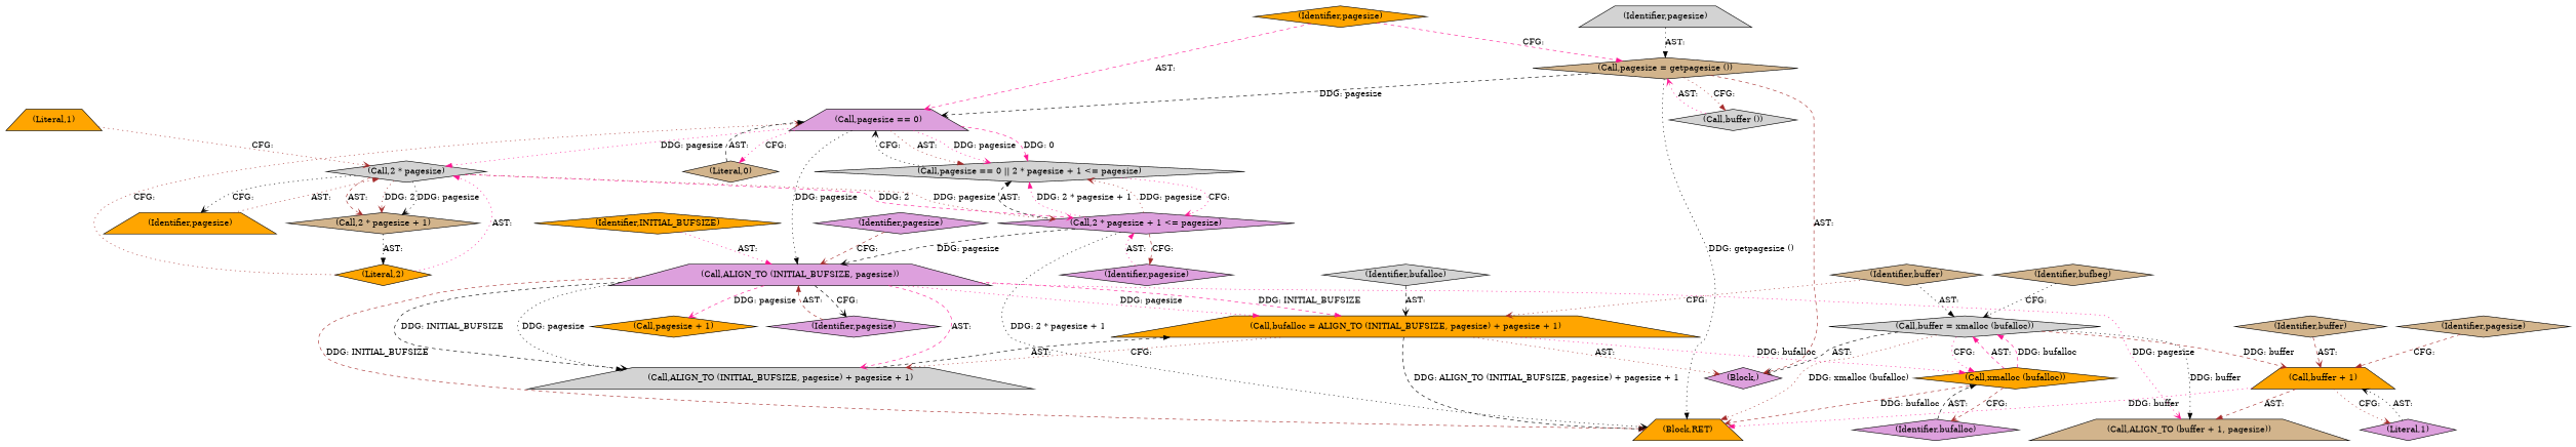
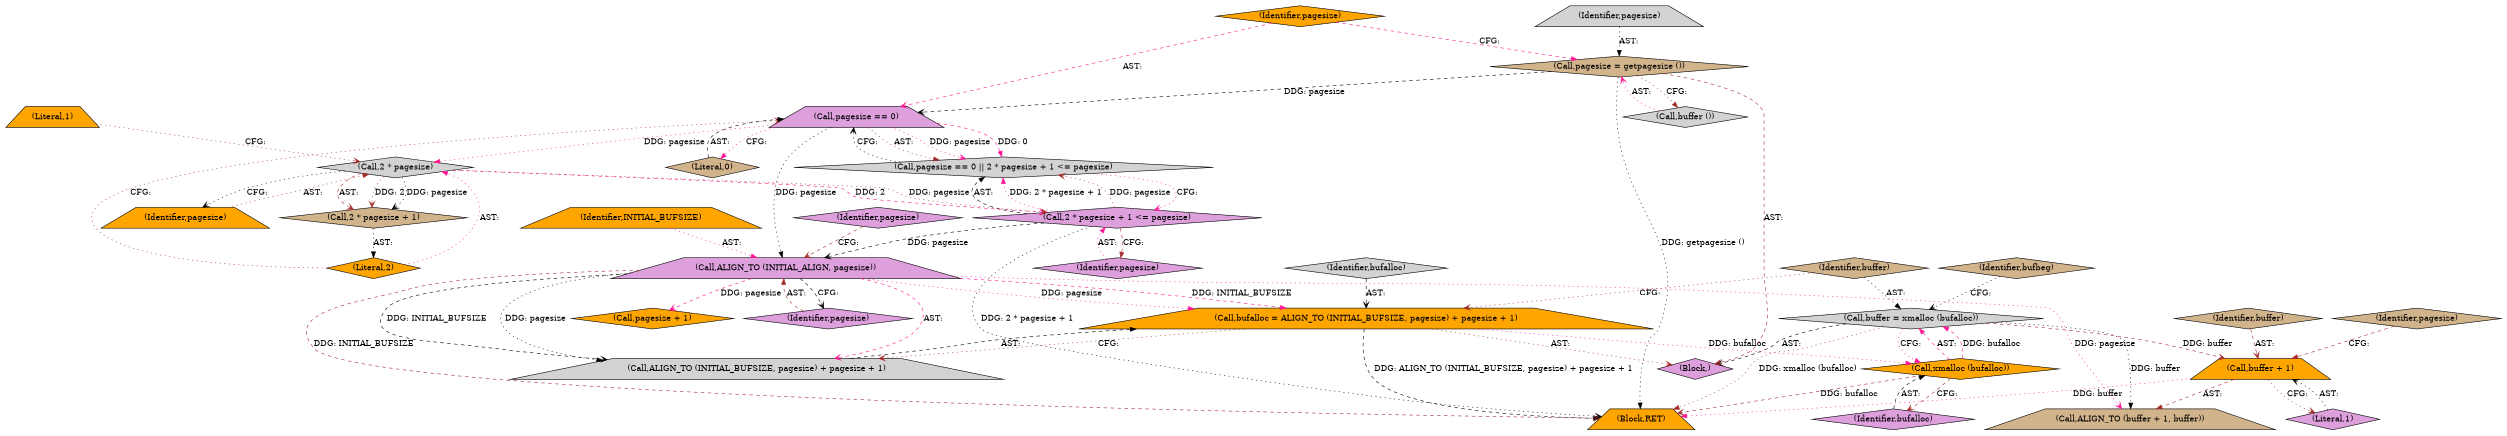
  digraph {
    fontname="DejaVu Serif"
    node [fillcolor=orange fontname="DejaVu Serif" shape=diamond style=filled]
    edge [arrowhead=vee color=brown fontname="DejaVu Serif" style=dotted]
    n1 [label="(Call,buffer + 1)" shape=trapezium]
    n2 [label="(Block,RET)" shape=trapezium]
-   n3 [fillcolor=tan label="(Call,ALIGN_TO (buffer + 1, pagesize))" shape=trapezium]
+   n3 [fillcolor=tan label="(Call,ALIGN_TO (buffer + 1, buffer))" shape=trapezium]
    n4 [fillcolor=plum label="(Literal,1)"]
    n5 [fillcolor=lightgrey label="(Call,buffer = xmalloc (bufalloc))"]
    n6 [label="(Call,xmalloc (bufalloc))"]
    n7 [fillcolor=plum label="(Block,)"]
    n8 [fillcolor=plum label="(Identifier,bufalloc)"]
    n9 [label="(Call,bufalloc = ALIGN_TO (INITIAL_BUFSIZE, pagesize) + pagesize + 1)" shape=trapezium]
    n10 [fillcolor=lightgrey label="(Call,ALIGN_TO (INITIAL_BUFSIZE, pagesize) + pagesize + 1)" shape=trapezium]
-   n11 [fillcolor=plum label="(Call,ALIGN_TO (INITIAL_BUFSIZE, pagesize))" shape=trapezium]
+   n11 [fillcolor=plum label="(Call,ALIGN_TO (INITIAL_ALIGN, pagesize))" shape=trapezium]
    n12 [label="(Call,pagesize + 1)"]
    n13 [fillcolor=plum label="(Identifier,pagesize)"]
    n14 [fillcolor=plum label="(Call,2 * pagesize + 1 <= pagesize)"]
    n15 [fillcolor=plum label="(Identifier,pagesize)"]
    n16 [fillcolor=lightgrey label="(Call,pagesize == 0 || 2 * pagesize + 1 <= pagesize)"]
    n17 [fillcolor=plum label="(Call,pagesize == 0)" shape=trapezium]
    n18 [fillcolor=lightgrey label="(Call,2 * pagesize)"]
    n19 [fillcolor=tan label="(Call,2 * pagesize + 1)"]
    n20 [label="(Identifier,pagesize)" shape=trapezium]
    n21 [label="(Literal,2)"]
    n22 [fillcolor=tan label="(Literal,0)"]
    n23 [fillcolor=tan label="(Call,pagesize = getpagesize ())"]
    n24 [fillcolor=lightgrey label="(Call,buffer ())"]
    n25 [fillcolor=tan label="(Identifier,buffer)"]
    n26 [fillcolor=tan label="(Identifier,bufbeg)"]
    n27 [fillcolor=tan label="(Identifier,buffer)"]
    n28 [fillcolor=plum label="(Identifier,pagesize)"]
    n29 [fillcolor=lightgrey label="(Identifier,bufalloc)"]
    n30 [fillcolor=lightgrey label="(Identifier,pagesize)" shape=trapezium]
    n31 [label="(Identifier,pagesize)"]
    n32 [label="(Literal,1)" shape=trapezium]
    n33 [fillcolor=tan label="(Identifier,pagesize)"]
-   n34 [label="(Identifier,INITIAL_BUFSIZE)"]
+   n34 [label="(Identifier,INITIAL_BUFSIZE)" shape=trapezium]
    n1 -> n2 [arrowhead=normal color=deeppink label="DDG: buffer"]
    n1 -> n3 [arrowhead=normal label="AST: " style=dashed]
    n1 -> n4 [label="CFG: "]
    n4 -> n1 [color=black label="AST: "]
    n5 -> n1 [label="DDG: buffer" style=dashed]
    n5 -> n2 [arrowhead=normal label="DDG: xmalloc (bufalloc)"]
    n5 -> n3 [arrowhead=normal color=black label="DDG: buffer"]
    n5 -> n6 [arrowhead=normal color=deeppink label="CFG: "]
    n5 -> n7 [color=black label="AST: " style=dashed]
    n6 -> n2 [label="DDG: bufalloc" style=dashed]
    n6 -> n5 [arrowhead=normal color=deeppink label="AST: " style=dashed]
    n6 -> n5 [arrowhead=normal color=deeppink label="DDG: bufalloc" style=dashed]
    n6 -> n8 [label="CFG: " style=dashed]
    n8 -> n6 [arrowhead=normal color=black label="AST: " style=dashed]
    n9 -> n2 [arrowhead=normal color=black label="DDG: ALIGN_TO (INITIAL_BUFSIZE, pagesize) + pagesize + 1" style=dashed]
    n9 -> n6 [arrowhead=normal color=deeppink label="DDG: bufalloc"]
    n9 -> n7 [label="AST: "]
    n9 -> n10 [label="CFG: "]
    n10 -> n9 [arrowhead=normal color=black label="AST: " style=dashed]
    n11 -> n2 [label="DDG: INITIAL_BUFSIZE" style=dashed]
    n11 -> n3 [color=deeppink label="DDG: pagesize"]
    n11 -> n9 [arrowhead=normal color=deeppink label="DDG: INITIAL_BUFSIZE" style=dashed]
    n11 -> n9 [arrowhead=normal color=deeppink label="DDG: pagesize"]
    n11 -> n10 [color=deeppink label="AST: " style=dashed]
    n11 -> n10 [color=black label="DDG: INITIAL_BUFSIZE" style=dashed]
    n11 -> n10 [arrowhead=normal color=black label="DDG: pagesize"]
    n11 -> n12 [color=deeppink label="DDG: pagesize" style=dashed]
    n11 -> n13 [color=black label="CFG: " style=dashed]
    n13 -> n11 [arrowhead=normal label="AST: " style=dashed]
    n14 -> n2 [color=black label="DDG: 2 * pagesize + 1"]
    n14 -> n11 [color=black label="DDG: pagesize" style=dashed]
    n14 -> n15 [arrowhead=normal label="CFG: " style=dashed]
    n14 -> n16 [arrowhead=normal color=black label="AST: " style=dashed]
    n14 -> n16 [arrowhead=normal color=deeppink label="DDG: 2 * pagesize + 1"]
    n14 -> n16 [label="DDG: pagesize"]
    n15 -> n14 [arrowhead=normal color=deeppink label="AST: "]
    n16 -> n14 [color=deeppink label="CFG: "]
    n16 -> n17 [color=black label="CFG: "]
    n17 -> n11 [arrowhead=normal color=black label="DDG: pagesize"]
    n17 -> n16 [arrowhead=normal label="AST: "]
    n17 -> n16 [color=deeppink label="DDG: pagesize"]
    n17 -> n16 [arrowhead=normal color=deeppink label="DDG: 0" style=dashed]
    n17 -> n18 [arrowhead=normal color=deeppink label="DDG: pagesize"]
    n17 -> n22 [arrowhead=normal color=deeppink label="CFG: "]
    n18 -> n14 [color=deeppink label="DDG: 2" style=dashed]
    n18 -> n14 [label="DDG: pagesize"]
    n18 -> n19 [label="AST: " style=dashed]
    n18 -> n19 [label="DDG: 2"]
    n18 -> n19 [color=black label="DDG: pagesize"]
    n18 -> n20 [color=black label="CFG: "]
    n19 -> n21 [arrowhead=normal color=black label="AST: "]
    n20 -> n18 [arrowhead=normal label="AST: "]
    n21 -> n17 [label="CFG: "]
    n21 -> n18 [arrowhead=normal color=deeppink label="AST: "]
    n22 -> n17 [arrowhead=normal color=black label="AST: " style=dashed]
    n23 -> n2 [arrowhead=normal color=black label="DDG: getpagesize ()"]
    n23 -> n7 [label="AST: " style=dashed]
    n23 -> n17 [color=black label="DDG: pagesize" style=dashed]
    n23 -> n24 [arrowhead=normal label="CFG: "]
    n24 -> n23 [color=deeppink label="AST: "]
    n25 -> n5 [arrowhead=normal color=black label="AST: "]
    n25 -> n9 [label="CFG: "]
    n26 -> n5 [color=black label="CFG: "]
    n27 -> n1 [label="AST: " style=dashed]
    n28 -> n11 [label="CFG: " style=dashed]
    n29 -> n9 [color=black label="AST: " style=dashed]
    n30 -> n23 [arrowhead=normal color=black label="AST: "]
    n31 -> n17 [color=deeppink label="AST: " style=dashed]
    n31 -> n23 [arrowhead=normal color=deeppink label="CFG: " style=dashed]
    n32 -> n18 [label="CFG: "]
    n33 -> n1 [arrowhead=normal label="CFG: " style=dashed]
    n34 -> n11 [arrowhead=normal color=deeppink label="AST: "]
  }
